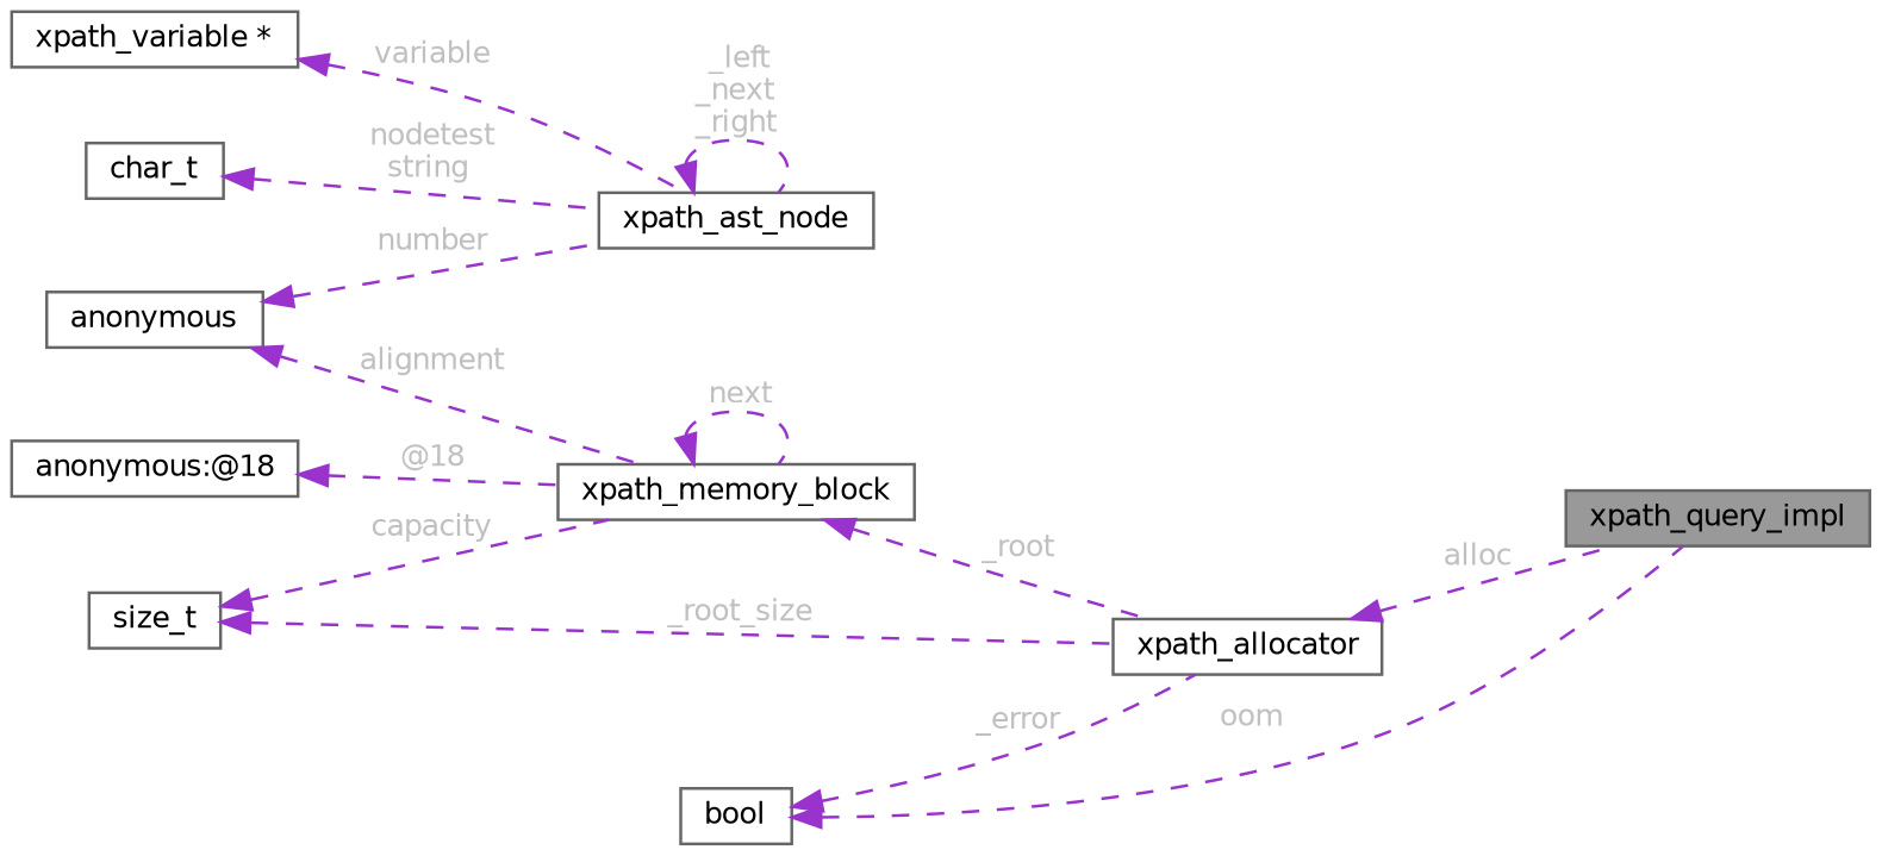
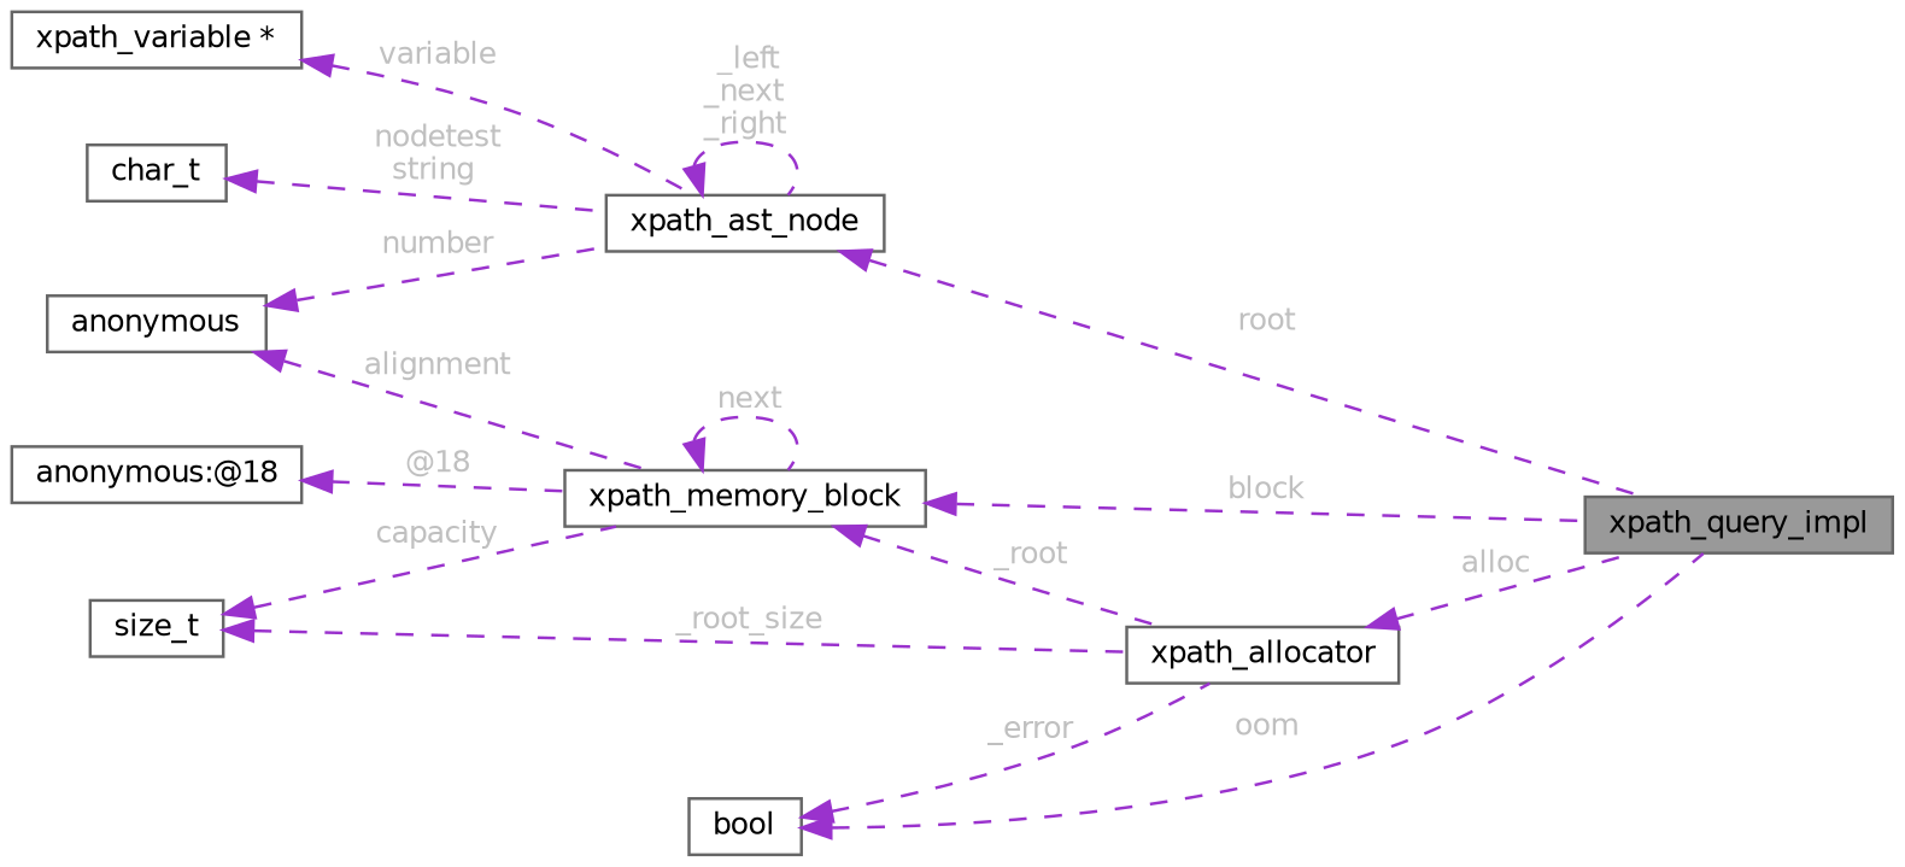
  digraph {
    rankdir=LR
    node [color=gray40 fillcolor=white fontname=Helvetica fontsize=10 shape=box style=filled]
    edge [color=darkorchid3 dir=back fontcolor=grey fontname=Helvetica fontsize=10 labelfontname=Helvetica labelfontsize=10 style=dashed]
    n1 [fillcolor=grey60 fontcolor=black height=0.2 label=xpath_query_impl width=0.4]
    n2 [height=0.2 label=xpath_ast_node width=0.4]
    n3 [height=0.2 label=xpath_memory_block width=0.4]
    n4 [height=0.2 label=xpath_allocator width=0.4]
    n5 [height=0.2 label=char_t width=0.4]
    n6 [height=0.2 label=anonymous width=0.4]
    n7 [height=0.2 label="xpath_variable *" width=0.4]
    n8 [height=0.2 label=size_t width=0.4]
    n9 [height=0.2 label="anonymous:@18" width=0.4]
    n10 [height=0.2 label=bool width=0.4]
+   n2 -> n1 [label=" root"]
    n2 -> n2 [label=" _left\n_next\n_right"]
+   n3 -> n1 [label=" block"]
    n3 -> n3 [label=" next"]
    n3 -> n4 [label=" _root"]
    n4 -> n1 [label=" alloc"]
    n5 -> n2 [label=" nodetest\nstring"]
    n6 -> n2 [label=" number"]
    n6 -> n3 [label=" alignment"]
    n7 -> n2 [label=" variable"]
    n8 -> n3 [label=" capacity"]
    n8 -> n4 [label=" _root_size"]
    n9 -> n3 [label=" @18"]
    n10 -> n1 [label=" oom"]
    n10 -> n4 [label=" _error"]
  }
